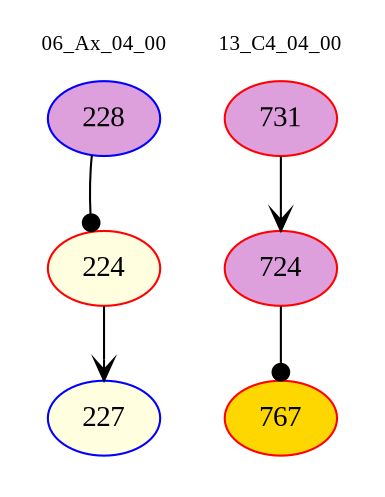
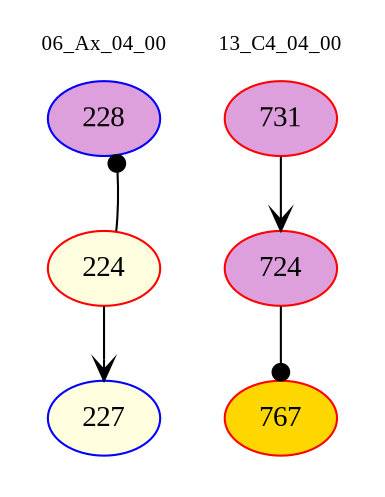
  digraph {
    fontname="Liberation Serif"
    node [color=red fillcolor=plum fontname="Liberation Serif" style=filled]
    edge [arrowhead=dot color=black fontname="Liberation Serif"]
    n1 [color=blue label=228]
    n2 [fillcolor=lightyellow label=224]
    n3 [color=blue fillcolor=lightyellow label=227]
    n4 [label=731]
    n5 [label=724]
    n6 [fillcolor=gold label=767]
    subgraph cluster_1 {
      color=white
      fontsize=10
      label="06_Ax_04_00"
      n1
      n2
      n3
    }
    subgraph cluster_2 {
      color=white
      fontsize=10
      label="13_C4_04_00"
      n4
      n5
      n6
    }
-   n1 -> n2
+   n2 -> n1
    n2 -> n3 [arrowhead=vee]
    n4 -> n5 [arrowhead=vee]
    n5 -> n6
  }
